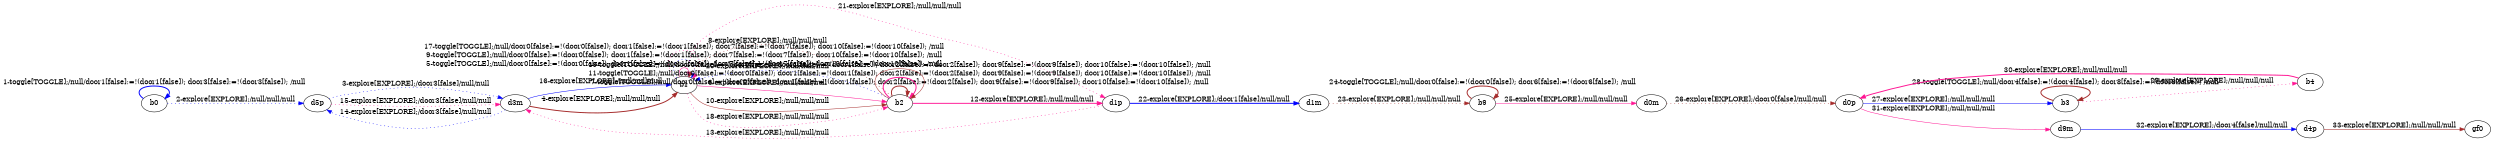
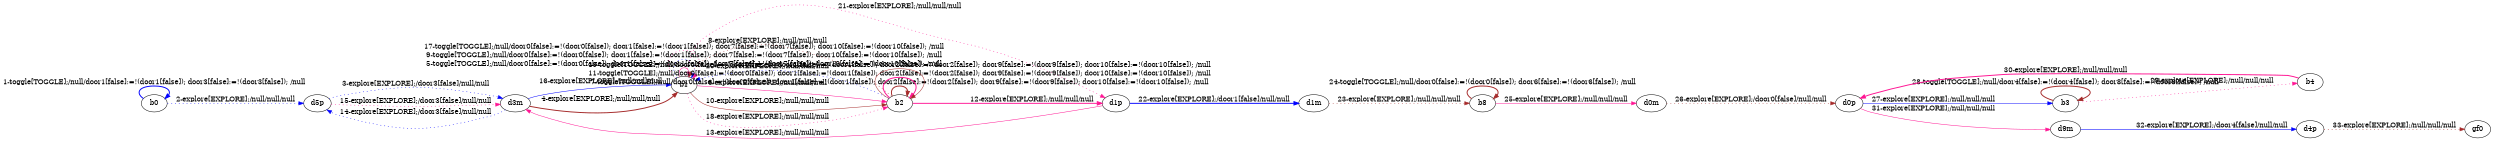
  digraph {
    rankdir=LR
    edge [color=deeppink style=dotted]
    b0
    n2 [label=d5p]
    d3m
    b1
    b2
    d1p
    d1m
-   b9
+   b9 [label=b8]
    d0m
    d0p
    b3
    n12 [label=d9m]
    b4
    d4p
    gf0
    b0 -> b0 [color=blue label="1-toggle[TOGGLE];/null/door1[false]:=!(door1[false]); door3[false]:=!(door3[false]); /null" style=bold]
    b0 -> n2 [color=blue label="2-explore[EXPLORE];/null/null/null"]
    n2 -> d3m [color=blue label="3-explore[EXPLORE];/door3[false]/null/null"]
    n2 -> d3m [label="15-explore[EXPLORE];/door3[false]/null/null"]
    d3m -> n2 [color=blue label="14-explore[EXPLORE];/door3[false]/null/null"]
    d3m -> b1 [color=brown label="4-explore[EXPLORE];/null/null/null" style=bold]
    d3m -> b1 [color=blue label="16-explore[EXPLORE];/null/null/null" style=solid]
    b1 -> b1 [label="5-toggle[TOGGLE];/null/door0[false]:=!(door0[false]); door1[false]:=!(door1[false]); door7[false]:=!(door7[false]); door10[false]:=!(door10[false]); /null" style=solid]
    b1 -> b1 [color=blue label="9-toggle[TOGGLE];/null/door0[false]:=!(door0[false]); door1[false]:=!(door1[false]); door7[false]:=!(door7[false]); door10[false]:=!(door10[false]); /null"]
    b1 -> b1 [label="17-toggle[TOGGLE];/null/door0[false]:=!(door0[false]); door1[false]:=!(door1[false]); door7[false]:=!(door7[false]); door10[false]:=!(door10[false]); /null"]
    b1 -> b2 [label="6-explore[EXPLORE];/null/null/null" style=solid]
    b1 -> b2 [color=brown label="10-explore[EXPLORE];/null/null/null" style=solid]
    b1 -> b2 [label="18-explore[EXPLORE];/null/null/null"]
    b1 -> d1p [label="21-explore[EXPLORE];/null/null/null"]
    b2 -> b1 [color=brown label="8-explore[EXPLORE];/null/null/null"]
    b2 -> b1 [color=blue label="20-explore[EXPLORE];/null/null/null"]
    b2 -> b2 [color=brown label="7-toggle[TOGGLE];/null/door0[false]:=!(door0[false]); door1[false]:=!(door1[false]); door2[false]:=!(door2[false]); door9[false]:=!(door9[false]); door10[false]:=!(door10[false]); /null" style=bold]
    b2 -> b2 [label="11-toggle[TOGGLE];/null/door0[false]:=!(door0[false]); door1[false]:=!(door1[false]); door2[false]:=!(door2[false]); door9[false]:=!(door9[false]); door10[false]:=!(door10[false]); /null" style=bold]
    b2 -> b2 [color=brown label="19-toggle[TOGGLE];/null/door0[false]:=!(door0[false]); door1[false]:=!(door1[false]); door2[false]:=!(door2[false]); door9[false]:=!(door9[false]); door10[false]:=!(door10[false]); /null" style=solid]
    b2 -> d1p [label="12-explore[EXPLORE];/null/null/null" style=bold]
-   d1p -> d3m [label="13-explore[EXPLORE];/null/null/null"]
+   d1p -> d3m [label="13-explore[EXPLORE];/null/null/null" style=solid]
    d1p -> d1m [color=blue label="22-explore[EXPLORE];/door1[false]/null/null" style=bold]
    d1m -> b9 [color=brown label="23-explore[EXPLORE];/null/null/null"]
    b9 -> b9 [color=brown label="24-toggle[TOGGLE];/null/door0[false]:=!(door0[false]); door6[false]:=!(door6[false]); /null" style=bold]
    b9 -> d0m [label="25-explore[EXPLORE];/null/null/null" style=solid]
    d0m -> d0p [color=brown label="26-explore[EXPLORE];/door0[false]/null/null"]
    d0p -> b3 [color=blue label="27-explore[EXPLORE];/null/null/null" style=solid]
    d0p -> n12 [label="31-explore[EXPLORE];/null/null/null" style=solid]
    b3 -> b3 [color=brown label="28-toggle[TOGGLE];/null/door4[false]:=!(door4[false]); door8[false]:=!(door8[false]); /null" style=bold]
    b3 -> b4 [label="29-explore[EXPLORE];/null/null/null"]
    n12 -> d4p [color=blue label="32-explore[EXPLORE];/door4[false]/null/null" style=solid]
    b4 -> d0p [label="30-explore[EXPLORE];/null/null/null" style=bold]
-   d4p -> gf0 [color=brown label="33-explore[EXPLORE];/null/null/null" style=solid]
+   d4p -> gf0 [color=brown label="33-explore[EXPLORE];/null/null/null"]
  }
